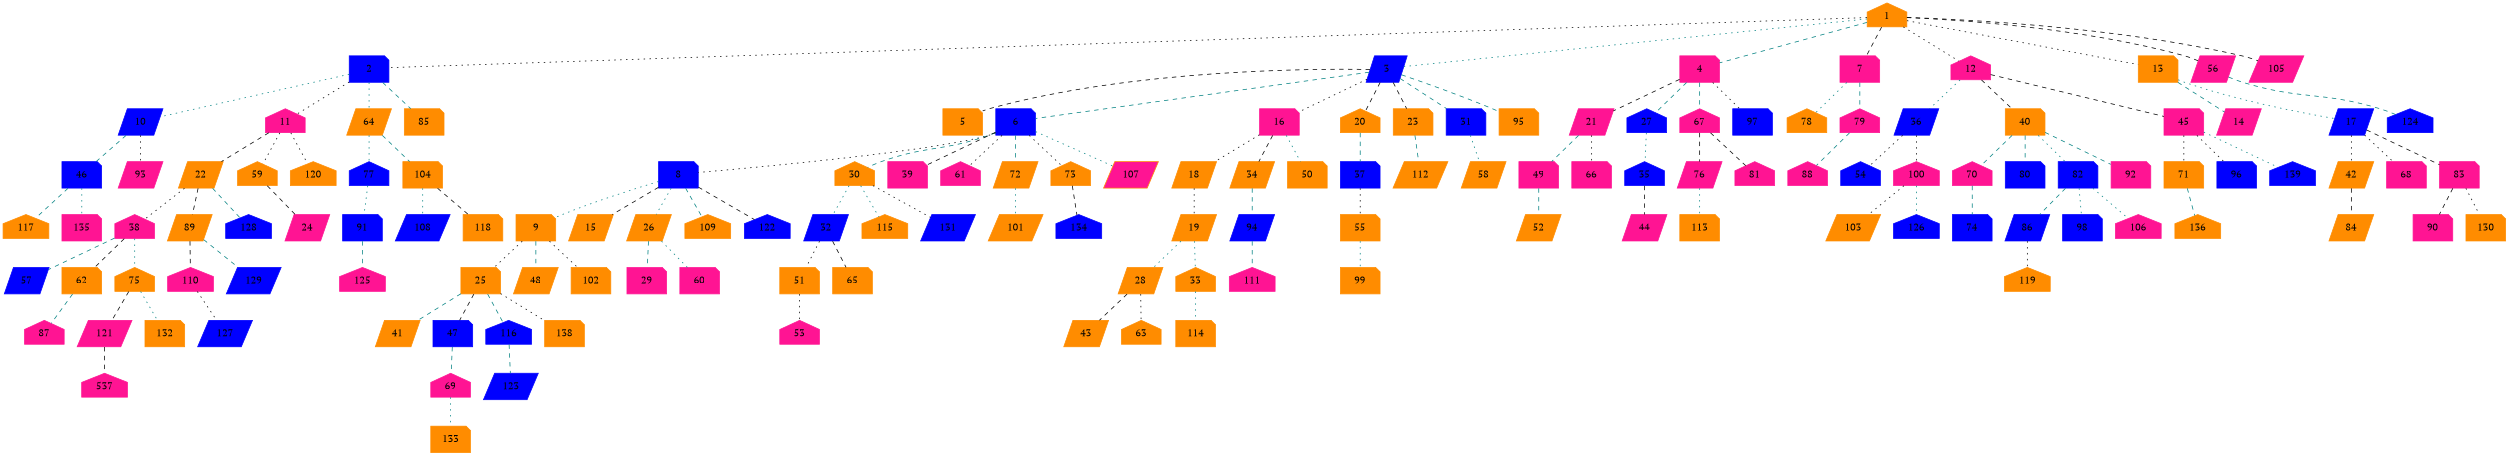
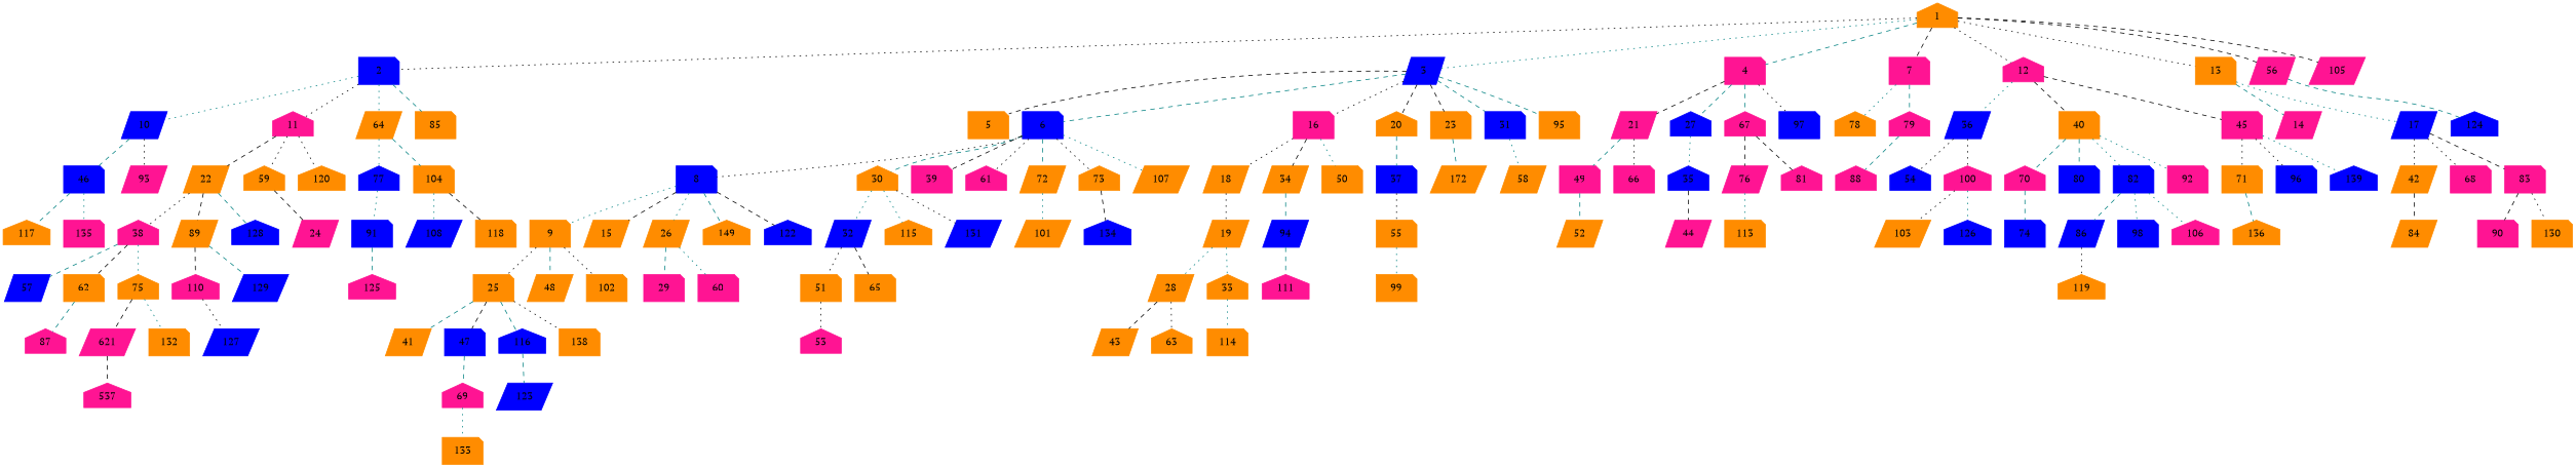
  graph {
    fontname="PT Serif"
    node [color=darkorange fontname="PT Serif" shape=note style=filled]
    edge [color=teal fontname="PT Serif" style=dashed]
    1 [shape=house]
    2 [color=blue]
    3 [color=blue shape=parallelogram]
    4 [color=deeppink]
    7 [color=deeppink]
    12 [color=deeppink shape=house]
    13
    56 [color=deeppink shape=parallelogram]
    105 [color=deeppink shape=parallelogram]
    10 [color=blue shape=parallelogram]
    11 [color=deeppink shape=house]
    64 [shape=parallelogram]
    85
    5
    6 [color=blue]
    16 [color=deeppink]
    20 [shape=house]
    23
    31 [color=blue]
    95
    21 [color=deeppink shape=parallelogram]
    27 [color=blue shape=house]
    67 [color=deeppink shape=house]
    97 [color=blue]
    78 [shape=house]
    79 [color=deeppink shape=house]
    36 [color=blue shape=parallelogram]
    40
    45 [color=deeppink]
    14 [color=deeppink shape=parallelogram]
    17 [color=blue shape=parallelogram]
    124 [color=blue shape=house]
    46 [color=blue]
    93 [color=deeppink shape=parallelogram]
    22 [shape=parallelogram]
    59 [shape=house]
    120 [shape=house]
    77 [color=blue shape=house]
    104
    8 [color=blue]
    30 [shape=house]
    39 [color=deeppink]
    61 [color=deeppink shape=house]
    72 [shape=parallelogram]
    73 [shape=house]
-   107 [shape=parallelogram fillcolor=deeppink]
+   107 [shape=parallelogram]
    18 [shape=parallelogram]
    34 [shape=parallelogram]
    50
    37 [color=blue]
-   112 [shape=parallelogram]
+   112 [shape=parallelogram label=172]
    58 [shape=parallelogram]
    49 [color=deeppink]
    66 [color=deeppink]
    35 [color=blue shape=house]
    76 [color=deeppink shape=parallelogram]
    81 [color=deeppink shape=house]
    9
    15 [shape=parallelogram]
    26 [shape=parallelogram]
-   109 [shape=house]
+   109 [shape=house label=149]
    122 [color=blue shape=house]
    32 [color=blue shape=parallelogram]
    115 [shape=house]
    131 [color=blue shape=parallelogram]
    101 [shape=parallelogram]
    134 [color=blue shape=house]
    88 [color=deeppink shape=house]
    25
    48 [shape=parallelogram]
    102
    29 [color=deeppink]
    60 [color=deeppink]
    41 [shape=parallelogram]
    47 [color=blue]
    116 [color=blue shape=house]
    138
    117 [shape=house]
    135 [color=deeppink]
    38 [color=deeppink shape=house]
    89 [shape=parallelogram]
    128 [color=blue shape=house]
    24 [color=deeppink shape=parallelogram]
    54 [color=blue shape=house]
    100 [color=deeppink shape=house]
    70 [color=deeppink shape=house]
    80 [color=blue]
    82 [color=blue]
    92 [color=deeppink]
    71
    96 [color=blue]
    139 [color=blue shape=house]
    42 [shape=parallelogram]
    68 [color=deeppink]
    83 [color=deeppink]
    19 [shape=parallelogram]
    94 [color=blue shape=parallelogram]
    84 [shape=parallelogram]
    90 [color=deeppink]
    130
    28 [shape=parallelogram]
    33 [shape=house]
    43 [shape=parallelogram]
    63 [shape=house]
    114
    55
    52 [shape=parallelogram]
    57 [color=blue shape=parallelogram]
    62
    75 [shape=house]
    110 [color=deeppink shape=house]
    129 [color=blue shape=parallelogram]
    69 [color=deeppink shape=house]
    123 [color=blue shape=parallelogram]
    44 [color=deeppink shape=parallelogram]
    51
    65
    53 [color=deeppink shape=house]
    111 [color=deeppink shape=house]
    103 [shape=parallelogram]
    126 [color=blue shape=house]
    99
    87 [color=deeppink shape=house]
-   121 [color=deeppink shape=parallelogram]
+   121 [color=deeppink shape=parallelogram label=621]
    132
    74 [color=blue]
    86 [color=blue shape=parallelogram]
    98 [color=blue]
    106 [color=deeppink shape=house]
    136 [shape=house]
    133
    91 [color=blue]
    108 [color=blue shape=parallelogram]
    118
    113
    n136 [color=deeppink label=537 shape=house]
    125 [color=deeppink shape=house]
    119 [shape=house]
    127 [color=blue shape=parallelogram]
    1 -- 2 [color=black style=dotted]
    1 -- 3 [style=dotted]
    1 -- 4
    1 -- 7 [color=black]
    1 -- 12 [color=black style=dotted]
    1 -- 13 [color=black style=dotted]
    1 -- 56 [color=black]
    1 -- 105 [color=black]
    2 -- 10 [style=dotted]
    2 -- 11 [color=black style=dotted]
    2 -- 64 [style=dotted]
    2 -- 85
    3 -- 5 [color=black]
    3 -- 6
    3 -- 16 [color=black style=dotted]
    3 -- 20 [color=black]
    3 -- 23 [color=black]
    3 -- 31
    3 -- 95
    4 -- 21 [color=black]
    4 -- 27
    4 -- 67
    4 -- 97 [color=black style=dotted]
    7 -- 78 [style=dotted]
    7 -- 79
    12 -- 36 [style=dotted]
    12 -- 40 [color=black]
    12 -- 45 [color=black]
    13 -- 14
    13 -- 17 [style=dotted]
    56 -- 124
    10 -- 46
    10 -- 93 [color=black style=dotted]
    11 -- 22 [color=black]
    11 -- 59 [color=black style=dotted]
    11 -- 120 [color=black style=dotted]
    64 -- 77 [style=dotted]
    64 -- 104
    6 -- 8 [color=black style=dotted]
    6 -- 30
    6 -- 39 [color=black]
    6 -- 61 [color=black style=dotted]
    6 -- 72
    6 -- 73 [color=black style=dotted]
    6 -- 107 [style=dotted]
    16 -- 18 [color=black style=dotted]
    16 -- 34 [color=black]
    16 -- 50 [style=dotted]
    20 -- 37
    23 -- 112
    31 -- 58 [style=dotted]
    21 -- 49
    21 -- 66 [color=black style=dotted]
    27 -- 35 [style=dotted]
    67 -- 76 [color=black]
    67 -- 81 [color=black]
    79 -- 88
    36 -- 54 [color=black style=dotted]
    36 -- 100 [color=black style=dotted]
    40 -- 70
    40 -- 80
    40 -- 82 [style=dotted]
-   40 -- 92
+   40 -- 92 [style=dotted]
    45 -- 71 [color=black style=dotted]
    45 -- 96 [color=black style=dotted]
    45 -- 139 [style=dotted]
    17 -- 42 [color=black style=dotted]
    17 -- 68 [color=black style=dotted]
    17 -- 83 [color=black]
    46 -- 117
    46 -- 135 [style=dotted]
    22 -- 38 [color=black style=dotted]
    22 -- 89 [color=black]
    22 -- 128
    59 -- 24 [color=black]
    77 -- 91 [style=dotted]
    104 -- 108 [style=dotted]
    104 -- 118 [color=black]
    8 -- 9 [style=dotted]
    8 -- 15 [color=black]
    8 -- 26 [style=dotted]
    8 -- 109
    8 -- 122 [color=black]
    30 -- 32 [style=dotted]
    30 -- 115 [style=dotted]
    30 -- 131 [color=black style=dotted]
    72 -- 101 [style=dotted]
    73 -- 134 [color=black]
    18 -- 19 [color=black style=dotted]
    34 -- 94
    37 -- 55 [color=black style=dotted]
    49 -- 52
    35 -- 44 [color=black]
    76 -- 113 [style=dotted]
    9 -- 25 [color=black style=dotted]
    9 -- 48
    9 -- 102 [color=black style=dotted]
    26 -- 29
    26 -- 60 [style=dotted]
    32 -- 51 [color=black style=dotted]
    32 -- 65 [color=black]
    25 -- 41
    25 -- 47 [color=black]
    25 -- 116
    25 -- 138 [color=black style=dotted]
    47 -- 69
    116 -- 123
    38 -- 57
    38 -- 62 [color=black]
    38 -- 75 [style=dotted]
    89 -- 110 [color=black]
    89 -- 129
    100 -- 103 [color=black style=dotted]
    100 -- 126 [style=dotted]
    70 -- 74
    82 -- 86
    82 -- 98 [style=dotted]
    82 -- 106 [style=dotted]
    71 -- 136
    42 -- 84 [color=black]
    83 -- 90 [color=black]
    83 -- 130 [color=black style=dotted]
    19 -- 28 [style=dotted]
    19 -- 33 [style=dotted]
    94 -- 111
    28 -- 43 [color=black]
    28 -- 63 [color=black style=dotted]
    33 -- 114 [style=dotted]
    55 -- 99 [style=dotted]
    62 -- 87
    75 -- 121 [color=black]
    75 -- 132 [style=dotted]
    110 -- 127 [color=black style=dotted]
    69 -- 133 [style=dotted]
    51 -- 53 [color=black style=dotted]
    121 -- n136 [color=black]
    86 -- 119 [color=black style=dotted]
    91 -- 125
  }
